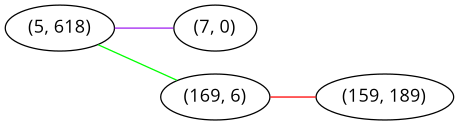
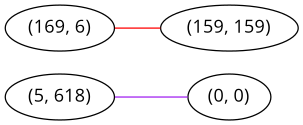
  graph {
    fontname="Open Sans"
    rankdir=LR
    node [fontname="Open Sans"]
    edge [fontname="Open Sans"]
    n1 [label="(5, 618)"]
-   "(0, 0)" [label="(7, 0)"]
+   "(0, 0)"
    "(169, 6)"
-   "(159, 159)" [label="(159, 189)"]
+   "(159, 159)"
    n1 -- "(0, 0)" [color=purple weight=4]
-   n1 -- "(169, 6)" [color=green weight=2]
    "(169, 6)" -- "(159, 159)" [color=red weight=1]
  }
